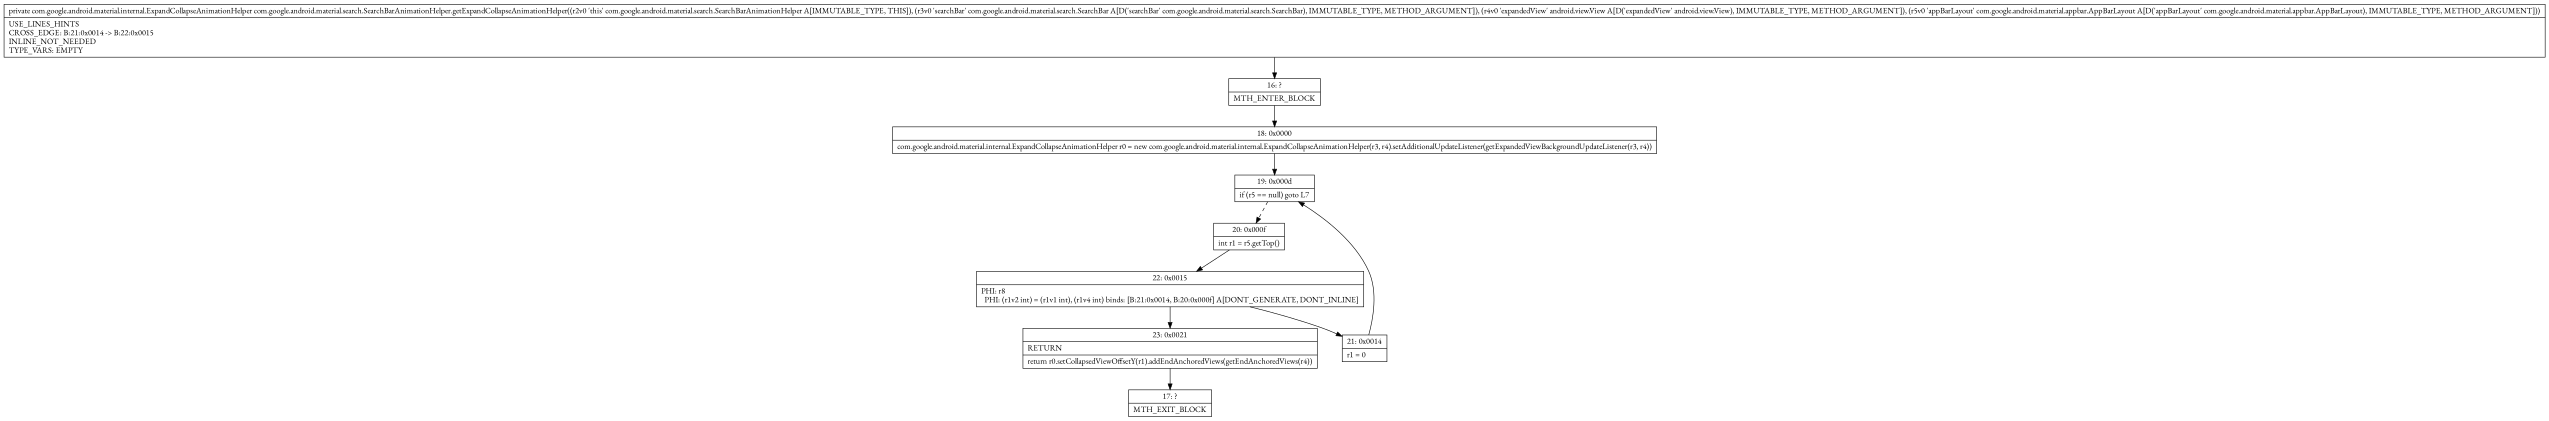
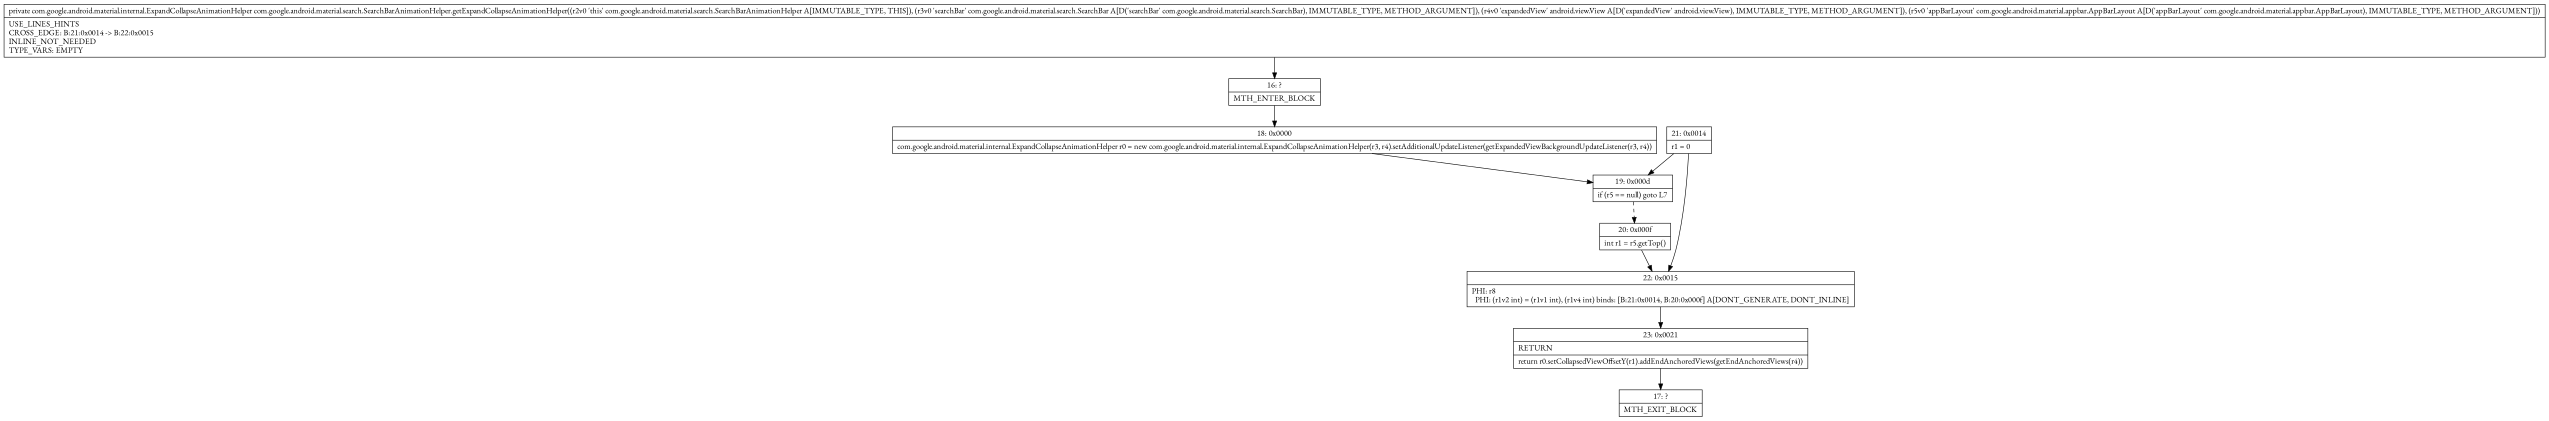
  digraph {
    fontname="EB Garamond"
    node [fontname="EB Garamond" shape=record]
    edge [fontname="EB Garamond"]
    n1 [label="{16\:\ ?|MTH_ENTER_BLOCK\l}"]
    n2 [label="{18\:\ 0x0000|com.google.android.material.internal.ExpandCollapseAnimationHelper r0 = new com.google.android.material.internal.ExpandCollapseAnimationHelper(r3, r4).setAdditionalUpdateListener(getExpandedViewBackgroundUpdateListener(r3, r4))\l}"]
    n3 [label="{19\:\ 0x000d|if (r5 == null) goto L7\l}"]
    n4 [label="{20\:\ 0x000f|int r1 = r5.getTop()\l}"]
    n5 [label="{22\:\ 0x0015|PHI: r8 \l  PHI: (r1v2 int) = (r1v1 int), (r1v4 int) binds: [B:21:0x0014, B:20:0x000f] A[DONT_GENERATE, DONT_INLINE]\l}"]
    n6 [label="{21\:\ 0x0014|r1 = 0\l}"]
    n7 [label="{23\:\ 0x0021|RETURN\l|return r0.setCollapsedViewOffsetY(r1).addEndAnchoredViews(getEndAnchoredViews(r4))\l}"]
    n8 [label="{17\:\ ?|MTH_EXIT_BLOCK\l}"]
    n9 [label="{private com.google.android.material.internal.ExpandCollapseAnimationHelper com.google.android.material.search.SearchBarAnimationHelper.getExpandCollapseAnimationHelper((r2v0 'this' com.google.android.material.search.SearchBarAnimationHelper A[IMMUTABLE_TYPE, THIS]), (r3v0 'searchBar' com.google.android.material.search.SearchBar A[D('searchBar' com.google.android.material.search.SearchBar), IMMUTABLE_TYPE, METHOD_ARGUMENT]), (r4v0 'expandedView' android.view.View A[D('expandedView' android.view.View), IMMUTABLE_TYPE, METHOD_ARGUMENT]), (r5v0 'appBarLayout' com.google.android.material.appbar.AppBarLayout A[D('appBarLayout' com.google.android.material.appbar.AppBarLayout), IMMUTABLE_TYPE, METHOD_ARGUMENT]))  | USE_LINES_HINTS\lCROSS_EDGE: B:21:0x0014 \-\> B:22:0x0015\lINLINE_NOT_NEEDED\lTYPE_VARS: EMPTY\l}"]
    n1 -> n2
    n2 -> n3
    n3 -> n4 [style=dashed]
    n4 -> n5
    n5 -> n7
    n6 -> n3
-   n5 -> n6
+   n6 -> n5
    n7 -> n8
    n9 -> n1
  }
